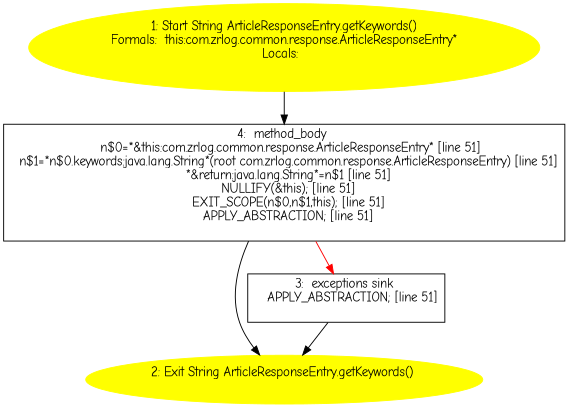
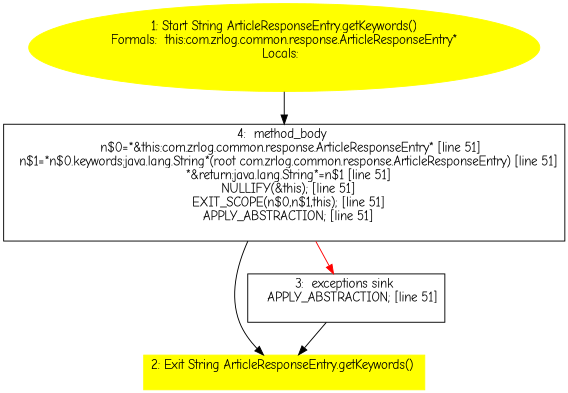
  digraph {
    fontname="Comic Neue"
    node [fontname="Comic Neue"]
    edge [fontname="Comic Neue"]
    n1 [color=yellow label="1: Start String ArticleResponseEntry.getKeywords()\nFormals:  this:com.zrlog.common.response.ArticleResponseEntry*\nLocals:  \n  " style=filled]
    n2 [label="4:  method_body \n   n$0=*&this:com.zrlog.common.response.ArticleResponseEntry* [line 51]\n  n$1=*n$0.keywords:java.lang.String*(root com.zrlog.common.response.ArticleResponseEntry) [line 51]\n  *&return:java.lang.String*=n$1 [line 51]\n  NULLIFY(&this); [line 51]\n  EXIT_SCOPE(n$0,n$1,this); [line 51]\n  APPLY_ABSTRACTION; [line 51]\n " shape=box]
-   n3 [color=yellow label="2: Exit String ArticleResponseEntry.getKeywords() \n  " style=filled]
+   n3 [color=yellow label="2: Exit String ArticleResponseEntry.getKeywords() \n  " style=filled shape=box]
    n4 [label="3:  exceptions sink \n   APPLY_ABSTRACTION; [line 51]\n " shape=box]
    n1 -> n2
    n2 -> n3
    n2 -> n4 [color=red]
    n4 -> n3
  }
